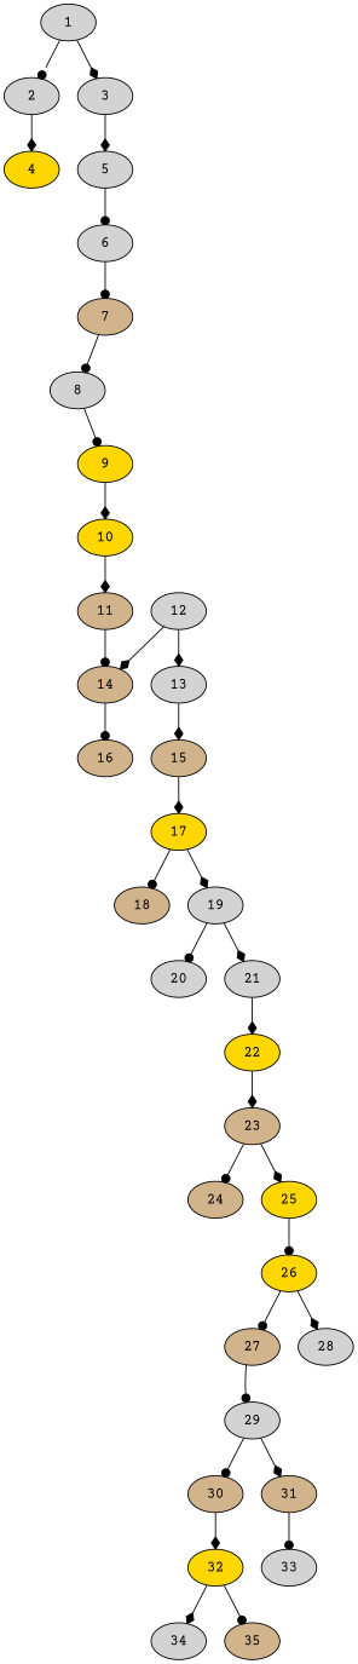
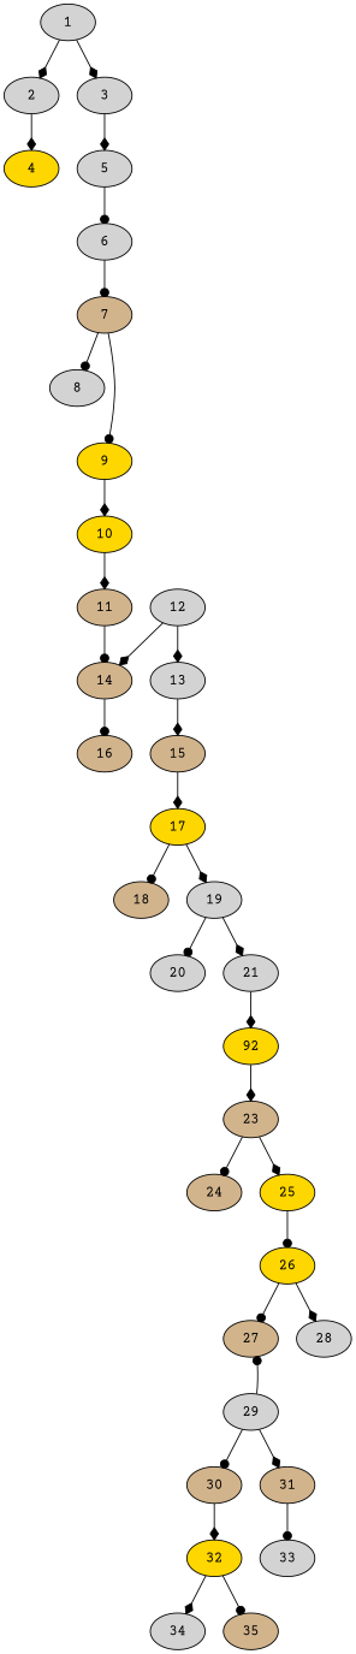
  digraph {
    fontname="Courier Prime"
    node [alpha=0.13 fillcolor=lightgrey fontname="Courier Prime" style=filled]
    edge [arrowhead=diamond fontname="Courier Prime"]
    1 [alpha=0.05 expect_size=28756992]
    2 [alpha=0.14 expect_size=35456000]
    3 [alpha=0.11 expect_size=42189824]
    4 [alpha=0.17 expect_size=30834688 fillcolor=gold]
    5 [alpha=0.20 expect_size=34682880]
    6 [alpha=0.18 expect_size=46582784]
    7 [alpha=0.15 expect_size=39230464 fillcolor=tan]
    8 [alpha=0.19 expect_size=17863680]
    9 [alpha=0.18 expect_size=15318016 fillcolor=gold]
    10 [expect_size=34999296 fillcolor=gold]
    11 [alpha=0.10 expect_size=30438400 fillcolor=tan]
    14 [alpha=0.03 expect_size=5668864 fillcolor=tan]
    12 [alpha=0.01 expect_size=41990144]
    13 [alpha=0.01 expect_size=27094016]
    15 [alpha=0.11 expect_size=46717952 fillcolor=tan]
    16 [alpha=0.02 expect_size=46144512 fillcolor=tan]
    17 [alpha=0.18 expect_size=41752576 fillcolor=gold]
    18 [alpha=0.03 expect_size=30044160 fillcolor=tan]
    19 [alpha=0.10 expect_size=27129856]
    20 [alpha=0.07 expect_size=21304320]
    21 [expect_size=52019200]
-   22 [expect_size=28554240 fillcolor=gold]
+   22 [expect_size=28554240 fillcolor=gold label=92]
    23 [alpha=0.08 expect_size=30104576 fillcolor=tan]
    24 [alpha=0.14 expect_size=31993856 fillcolor=tan]
    25 [expect_size=40035328 fillcolor=gold]
    26 [alpha=0.09 expect_size=18147328 fillcolor=gold]
    27 [alpha=0.19 expect_size=23330816 fillcolor=tan]
    28 [alpha=0.15 expect_size=17900544]
    29 [alpha=0.15 expect_size=25286656]
    30 [alpha=0.08 expect_size=48464896 fillcolor=tan]
    31 [alpha=0.11 expect_size=16894976 fillcolor=tan]
    32 [alpha=0.10 expect_size=48463872 fillcolor=gold]
    33 [alpha=0.19 expect_size=31827968]
    34 [alpha=0.07 expect_size=51119104]
    35 [expect_size=37560320 fillcolor=tan]
-   1 -> 2 [arrowhead=dot]
+   1 -> 2
    1 -> 3
    2 -> 4
    3 -> 5
    5 -> 6 [arrowhead=dot]
    6 -> 7 [arrowhead=dot]
    7 -> 8 [arrowhead=dot]
-   8 -> 9 [arrowhead=dot]
+   7 -> 9 [arrowhead=dot]
    9 -> 10
    10 -> 11
    11 -> 14 [arrowhead=dot]
    14 -> 16 [arrowhead=dot]
    12 -> 14
    12 -> 13
    13 -> 15
    15 -> 17
    17 -> 18 [arrowhead=dot]
    17 -> 19
    19 -> 20 [arrowhead=dot]
    19 -> 21
    21 -> 22
    22 -> 23
    23 -> 24 [arrowhead=dot]
    23 -> 25
    25 -> 26 [arrowhead=dot]
    26 -> 27 [arrowhead=dot]
    26 -> 28
-   27 -> 29 [arrowhead=dot]
+   29 -> 27 [arrowhead=dot]
    29 -> 30 [arrowhead=dot]
    29 -> 31
    30 -> 32
    31 -> 33 [arrowhead=dot]
    32 -> 34
    32 -> 35 [arrowhead=dot]
  }
